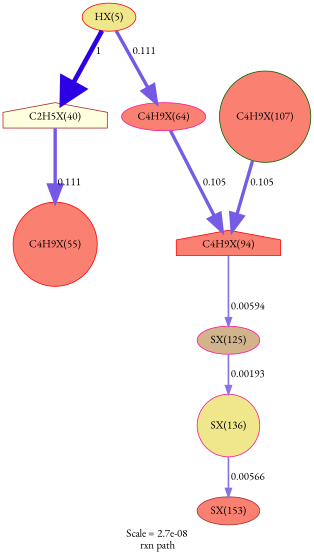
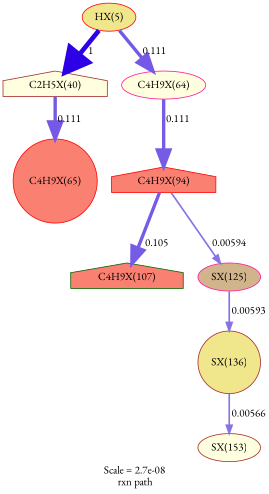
  digraph {
    fontname="EB Garamond"
    label="Scale = 2.7e-08\l rxn path"
    node [color=red fillcolor=salmon fontname="EB Garamond" shape=ellipse style=filled]
    edge [arrowsize=2.17 color="0.7, 0.506, 0.9" fontname="EB Garamond" style="setlinewidth(4.34)"]
    n1 [fillcolor=khaki label="HX(5)"]
    n2 [color=brown fillcolor=lightyellow label="C2H5X(40)" shape=house]
-   n3 [color=deeppink label="C4H9X(64)"]
-   n4 [label="C4H9X(55)" shape=circle]
+   n3 [color=deeppink fillcolor=lightyellow label="C4H9X(64)"]
+   n4 [label="C4H9X(65)" shape=circle]
    n5 [label="C4H9X(94)" shape=house]
-   n6 [color=darkgreen label="C4H9X(107)" shape=circle]
+   n6 [color=darkgreen label="C4H9X(107)" shape=house]
    n7 [color=deeppink fillcolor=tan label="SX(125)"]
-   n8 [color=deeppink fillcolor=khaki label="SX(136)" shape=circle]
-   n9 [color=brown label="SX(153)"]
+   n8 [color=brown fillcolor=khaki label="SX(136)" shape=circle]
+   n9 [color=brown fillcolor=lightyellow label="SX(153)"]
    n1 -> n2 [arrowsize=3 color="0.7, 1.5, 0.9" label=" 1" style="setlinewidth(6)"]
    n1 -> n3 [color="0.7, 0.611, 0.9" label=" 0.111"]
    n2 -> n4 [color="0.7, 0.611, 0.9" label=" 0.111"]
-   n3 -> n5 [arrowsize=2.15 color="0.7, 0.605, 0.9" label=" 0.105" style="setlinewidth(4.3)"]
-   n6 -> n5 [arrowsize=2.15 color="0.7, 0.605, 0.9" label=" 0.105" style="setlinewidth(4.3)"]
+   n3 -> n5 [arrowsize=2.15 color="0.7, 0.605, 0.9" label=" 0.111" style="setlinewidth(4.3)"]
+   n5 -> n6 [arrowsize=2.15 color="0.7, 0.605, 0.9" label=" 0.105" style="setlinewidth(4.3)"]
    n5 -> n7 [arrowsize=1.06 label=" 0.00594" style="setlinewidth(2.13)"]
-   n7 -> n8 [arrowsize=1.06 label=" 0.00193" style="setlinewidth(2.13)"]
+   n7 -> n8 [arrowsize=1.06 label=" 0.00593" style="setlinewidth(2.13)"]
    n8 -> n9 [arrowsize=1.05 label=" 0.00566" style="setlinewidth(2.09)"]
  }
